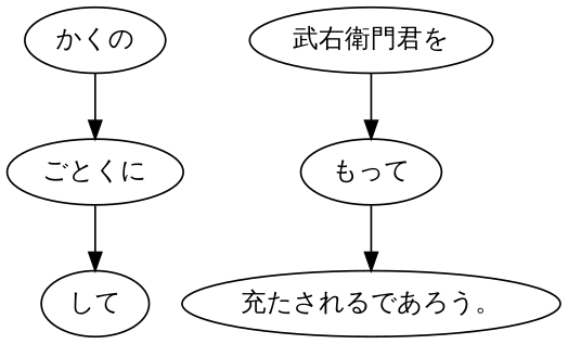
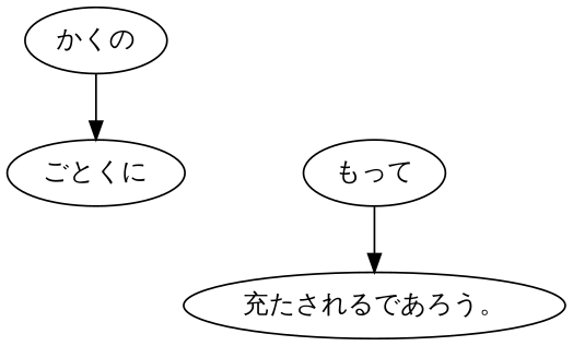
  digraph {
    n1 [label="かくの"]
    n2 [label="ごとくに"]
-   n3 [label="して"]
    n4 [label="充たされるであろう。"]
-   n5 [label="武右衛門君を"]
    n6 [label="もって"]
    n1 -> n2
-   n2 -> n3
-   n5 -> n6
    n6 -> n4
  }
